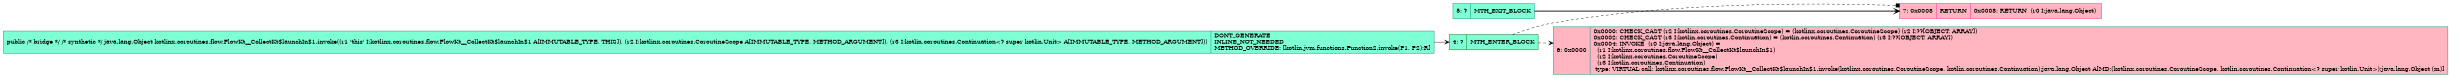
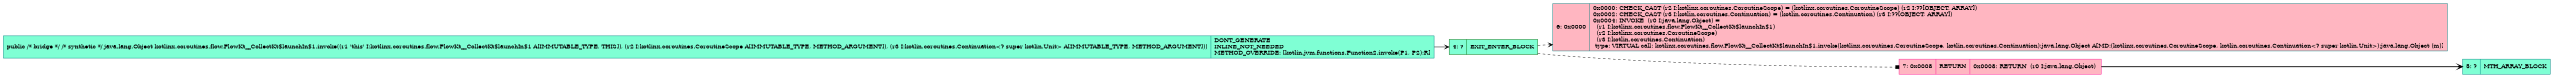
  digraph {
    rankdir=LR
    node [color=teal fillcolor=aquamarine shape=record style=filled]
    edge [arrowhead=vee style=dashed]
-   n1 [color=darkgreen label="{4\:\ ?|MTH_ENTER_BLOCK\l}"]
+   n1 [color=darkgreen label="{4\:\ ?|EXIT_ENTER_BLOCK\l}"]
    n2 [fillcolor=lightpink label="{6\:\ 0x0000|0x0000: CHECK_CAST (r2 I:kotlinx.coroutines.CoroutineScope) = (kotlinx.coroutines.CoroutineScope) (r2 I:??[OBJECT, ARRAY]) \l0x0002: CHECK_CAST (r3 I:kotlin.coroutines.Continuation) = (kotlin.coroutines.Continuation) (r3 I:??[OBJECT, ARRAY]) \l0x0004: INVOKE  (r0 I:java.lang.Object) = \l  (r1 I:kotlinx.coroutines.flow.FlowKt__CollectKt$launchIn$1)\l  (r2 I:kotlinx.coroutines.CoroutineScope)\l  (r3 I:kotlin.coroutines.Continuation)\l type: VIRTUAL call: kotlinx.coroutines.flow.FlowKt__CollectKt$launchIn$1.invoke(kotlinx.coroutines.CoroutineScope, kotlin.coroutines.Continuation):java.lang.Object A[MD:(kotlinx.coroutines.CoroutineScope, kotlin.coroutines.Continuation\<? super kotlin.Unit\>):java.lang.Object (m)]\l}"]
    n3 [color=deeppink fillcolor=lightpink label="{7\:\ 0x0008|RETURN\l|0x0008: RETURN  (r0 I:java.lang.Object) \l}"]
-   n4 [label="{5\:\ ?|MTH_EXIT_BLOCK\l}"]
+   n4 [label="{5\:\ ?|MTH_ARRAY_BLOCK\l}"]
    n5 [label="{public \/* bridge *\/ \/* synthetic *\/ java.lang.Object kotlinx.coroutines.flow.FlowKt__CollectKt$launchIn$1.invoke((r1 'this' I:kotlinx.coroutines.flow.FlowKt__CollectKt$launchIn$1 A[IMMUTABLE_TYPE, THIS]), (r2 I:kotlinx.coroutines.CoroutineScope A[IMMUTABLE_TYPE, METHOD_ARGUMENT]), (r3 I:kotlin.coroutines.Continuation\<? super kotlin.Unit\> A[IMMUTABLE_TYPE, METHOD_ARGUMENT]))  | DONT_GENERATE\lINLINE_NOT_NEEDED\lMETHOD_OVERRIDE: [kotlin.jvm.functions.Function2.invoke(P1, P2):R]\l}"]
    n1 -> n2
    n1 -> n3 [arrowhead=box]
-   n4 -> n3 [style=bold]
+   n3 -> n4 [style=bold]
    n5 -> n1 [style=solid]
  }
